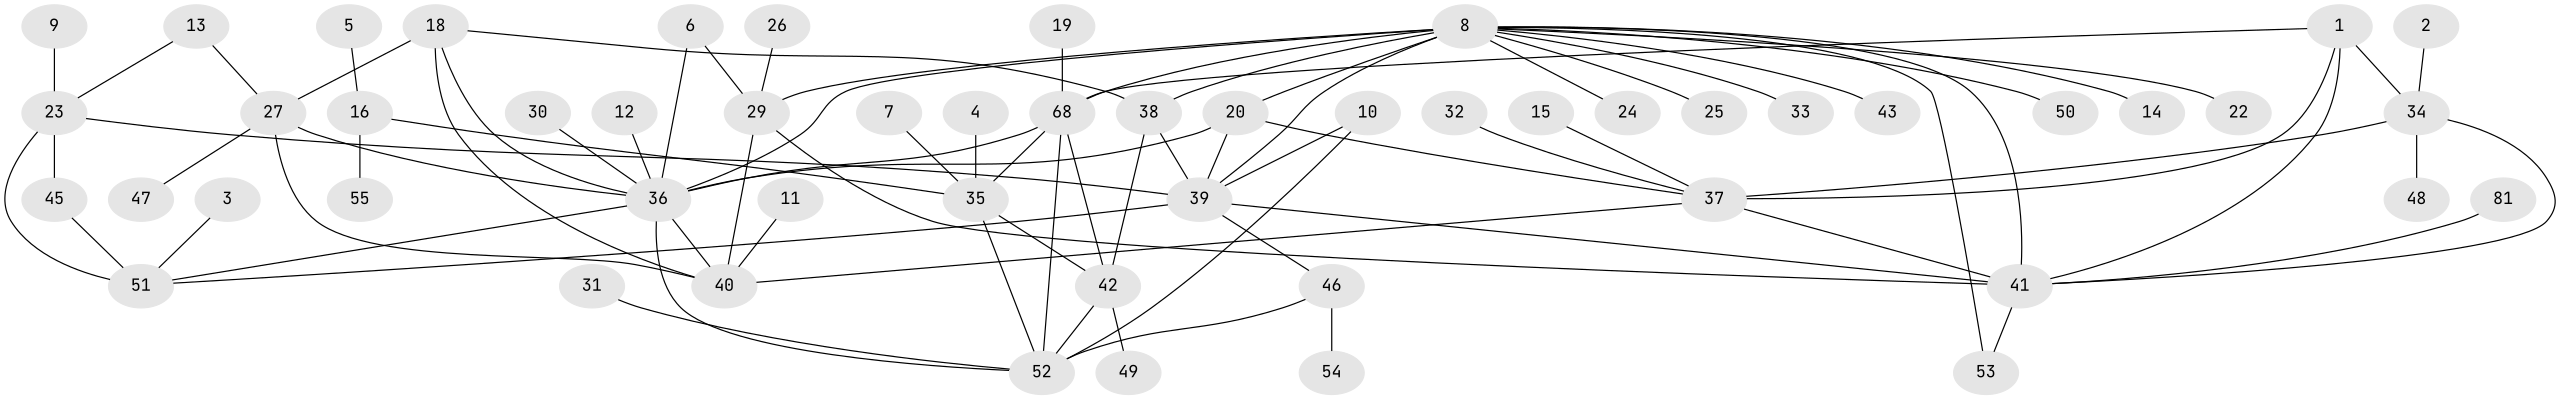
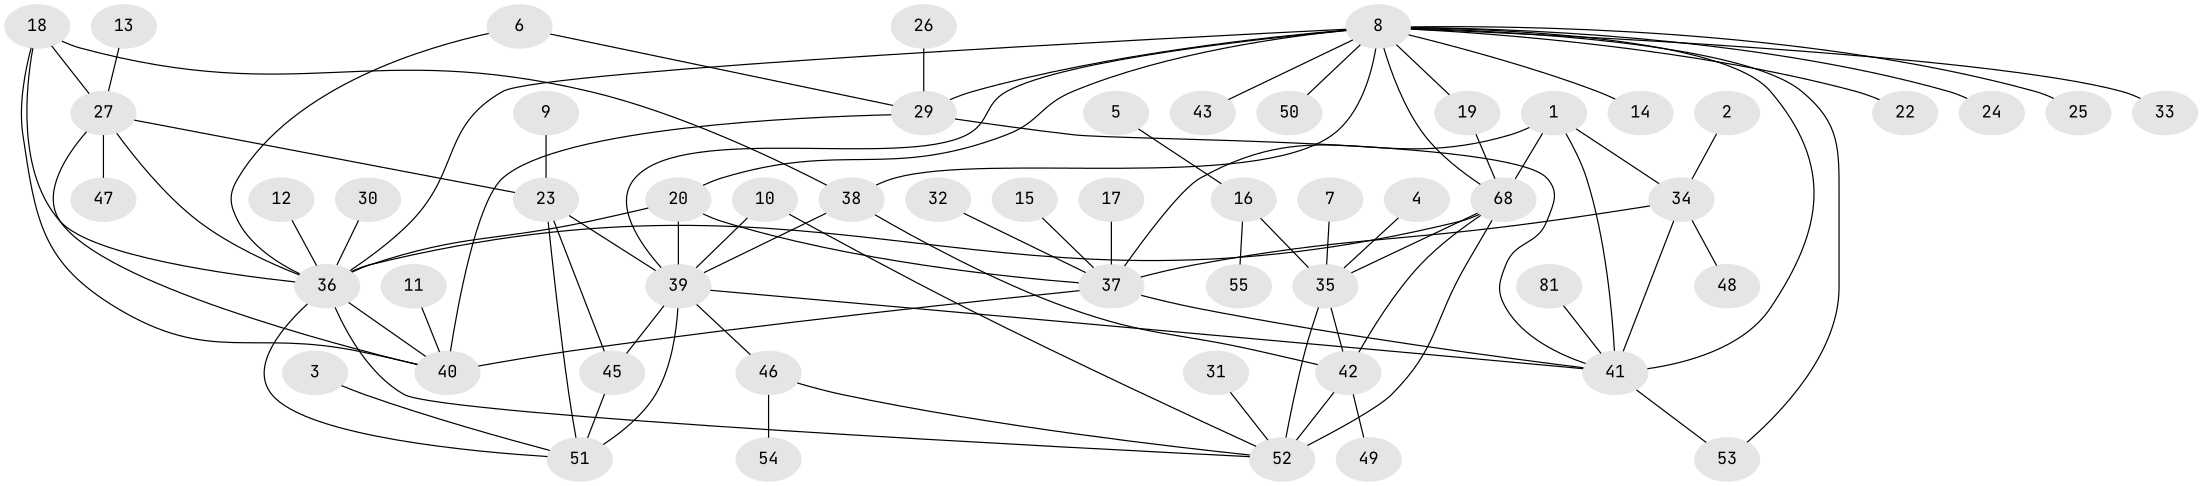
  graph {
    fontname="JetBrains Mono"
    node [color=gray90 fontname="JetBrains Mono" style=filled]
    edge [fontname="JetBrains Mono" weight=1.0]
    n1 [label=68]
    1
    34
    37
    41
    35
    36
    52
    42
    48
    40
    53
    2
    3
    51
    4
    5
    16
    55
    6
    29
    7
    8
    14
    19
    20
    22
    24
    25
    33
    38
    39
    43
    50
    45
    46
    9
    23
    10
    11
    12
    13
    27
    47
    15
+   17
    18
    n48 [label=81]
    26
    49
    30
    31
    32
    54
    n1 -- 35
    n1 -- 36 [weight=2.0]
    n1 -- 52 [weight=2.0]
    n1 -- 42
    1 -- n1
    1 -- 34 [weight=2.0]
    1 -- 37 [weight=2.0]
    1 -- 41 [weight=2.0]
    34 -- 37
    34 -- 41
    34 -- 48
    37 -- 41
    37 -- 40
    41 -- 53
    35 -- 52 [weight=2.0]
    35 -- 42
    36 -- 52
    36 -- 40
    36 -- 51
    42 -- 52 [weight=2.0]
    42 -- 49
    2 -- 34
    3 -- 51
    4 -- 35
    5 -- 16
    16 -- 35
    16 -- 55
    6 -- 36
    6 -- 29
    29 -- 41
    29 -- 40
    7 -- 35
    8 -- n1
    8 -- 41
    8 -- 36
    8 -- 53
    8 -- 29 [weight=4.0]
    8 -- 14
+   8 -- 19 [weight=2.0]
    8 -- 20
    8 -- 22
    8 -- 24
    8 -- 25
    8 -- 33
    8 -- 38
    8 -- 39
    8 -- 43
    8 -- 50
    19 -- n1
    20 -- 37
    20 -- 36
    20 -- 39
    38 -- 42
    38 -- 39
    39 -- 41
    39 -- 51 [weight=2.0]
+   39 -- 45
    39 -- 46
    45 -- 51 [weight=2.0]
    46 -- 52
    46 -- 54
    9 -- 23
    23 -- 51 [weight=2.0]
    23 -- 39
    23 -- 45
    10 -- 52
    10 -- 39
    11 -- 40
    12 -- 36
-   13 -- 23
+   27 -- 23
    13 -- 27
    27 -- 36
    27 -- 40
    27 -- 47
    15 -- 37
+   17 -- 37
    18 -- 36 [weight=2.0]
    18 -- 40 [weight=2.0]
    18 -- 38
    18 -- 27 [weight=2.0]
    n48 -- 41
    26 -- 29
    30 -- 36
    31 -- 52
    32 -- 37
  }
